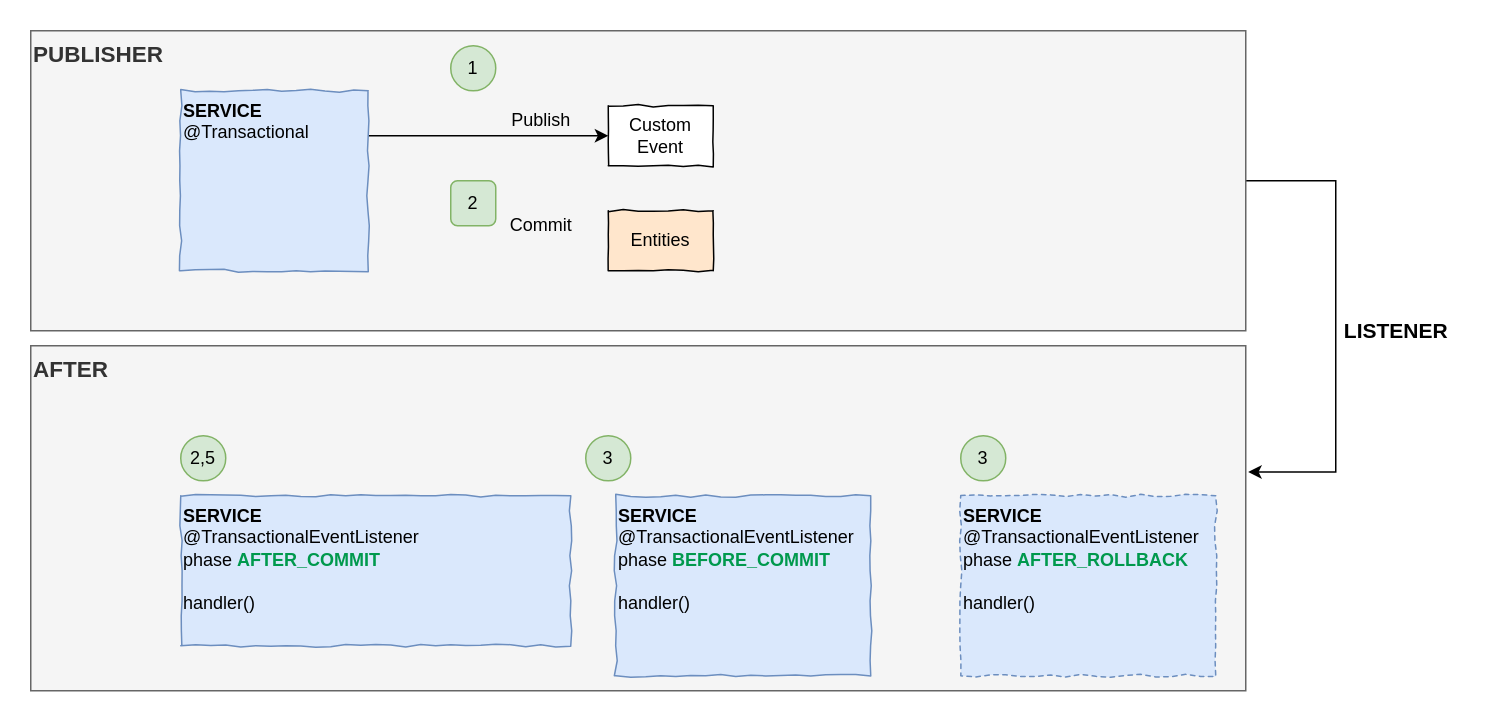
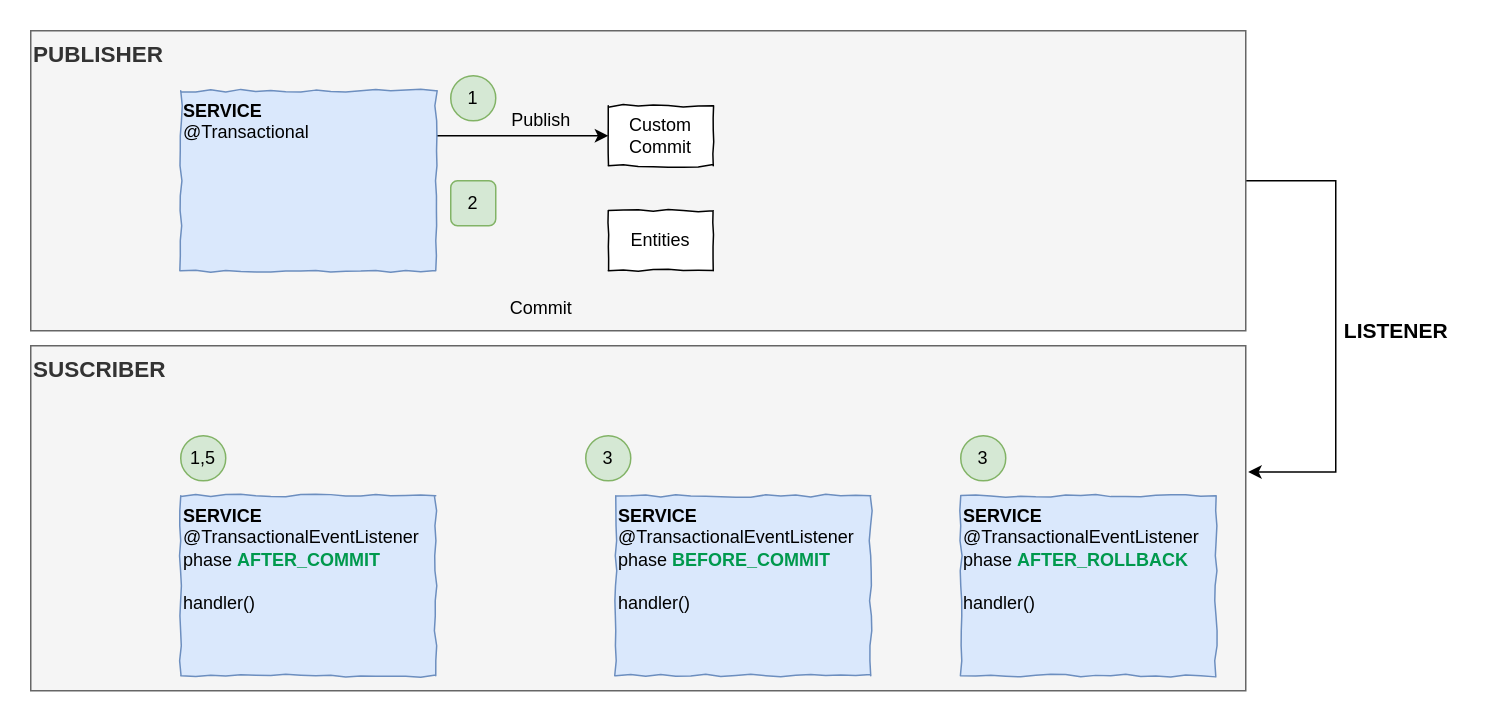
  <mxCell id="0" />
  <mxCell id="1" parent="0" />
  <mxCell id="2" style="edgeStyle=orthogonalEdgeStyle;rounded=0;orthogonalLoop=1;jettySize=auto;html=1;exitX=1;exitY=0.5;exitDx=0;exitDy=0;entryX=1.002;entryY=0.366;entryDx=0;entryDy=0;entryPerimeter=0;" parent="1" source="3" target="4" edge="1"><mxGeometry relative="1" as="geometry"><Array as="points"><mxPoint x="890" y="120" /><mxPoint x="890" y="314" /></Array></mxGeometry></mxCell>
  <mxCell id="3" value="&lt;div align=&quot;left&quot;&gt;&lt;font style=&quot;font-size: 15px&quot;&gt;&lt;b&gt;PUBLISHER&lt;/b&gt;&lt;/font&gt;&lt;/div&gt;" style="rounded=0;whiteSpace=wrap;html=1;fillColor=#f5f5f5;strokeColor=#666666;fontColor=#333333;align=left;verticalAlign=top;" parent="1" vertex="1"><mxGeometry x="20" y="20" width="810" height="200" as="geometry" /></mxCell>
- <mxCell id="4" value="&lt;div align=&quot;left&quot;&gt;&lt;font style=&quot;font-size: 15px&quot;&gt;&lt;b&gt;AFTER&lt;/b&gt;&lt;/font&gt;&lt;/div&gt;" style="rounded=0;whiteSpace=wrap;html=1;fillColor=#f5f5f5;strokeColor=#666666;fontColor=#333333;align=left;verticalAlign=top;" parent="1" vertex="1"><mxGeometry x="20" y="230" width="810" height="230" as="geometry" /></mxCell>
+ <mxCell id="4" value="&lt;div align=&quot;left&quot;&gt;&lt;font style=&quot;font-size: 15px&quot;&gt;&lt;b&gt;SUSCRIBER&lt;/b&gt;&lt;/font&gt;&lt;/div&gt;" style="rounded=0;whiteSpace=wrap;html=1;fillColor=#f5f5f5;strokeColor=#666666;fontColor=#333333;align=left;verticalAlign=top;" parent="1" vertex="1"><mxGeometry x="20" y="230" width="810" height="230" as="geometry" /></mxCell>
  <mxCell id="5" style="edgeStyle=orthogonalEdgeStyle;rounded=0;orthogonalLoop=1;jettySize=auto;html=1;exitX=1;exitY=0.25;exitDx=0;exitDy=0;" parent="1" source="6" edge="1"><mxGeometry relative="1" as="geometry"><mxPoint x="405" y="90" as="targetPoint" /><Array as="points" /><mxPoint x="335" y="90" as="sourcePoint" /></mxGeometry></mxCell>
- <mxCell id="6" value="&lt;div&gt;&lt;b&gt;SERVICE&lt;/b&gt;&lt;/div&gt;&lt;div&gt;@Transactional&lt;br&gt;&lt;/div&gt;" style="rounded=0;whiteSpace=wrap;html=1;verticalAlign=top;labelPosition=center;verticalLabelPosition=middle;align=left;comic=1;fillColor=#dae8fc;strokeColor=#6c8ebf;" parent="1" vertex="1"><mxGeometry x="120" y="60" width="125" height="120" as="geometry" /></mxCell>
+ <mxCell id="6" value="&lt;div&gt;&lt;b&gt;SERVICE&lt;/b&gt;&lt;/div&gt;&lt;div&gt;@Transactional&lt;br&gt;&lt;/div&gt;" style="rounded=0;whiteSpace=wrap;html=1;verticalAlign=top;labelPosition=center;verticalLabelPosition=middle;align=left;comic=1;fillColor=#dae8fc;strokeColor=#6c8ebf;" parent="1" vertex="1"><mxGeometry x="120" y="60" width="170" height="120" as="geometry" /></mxCell>
  <mxCell id="7" value="Publish " style="text;html=1;align=center;verticalAlign=middle;resizable=0;points=[];autosize=1;" parent="1" vertex="1"><mxGeometry x="330" y="70" width="60" height="20" as="geometry" /></mxCell>
- <mxCell id="8" value="&lt;div align=&quot;center&quot;&gt;Custom&lt;/div&gt;&lt;div align=&quot;center&quot;&gt;Event&lt;/div&gt;" style="rounded=0;whiteSpace=wrap;html=1;comic=1;align=center;" parent="1" vertex="1"><mxGeometry x="405" y="70" width="70" height="40" as="geometry" /></mxCell>
- <mxCell id="9" value="Entities" style="rounded=0;whiteSpace=wrap;html=1;comic=1;align=center;fillColor=#ffe6cc;" parent="1" vertex="1"><mxGeometry x="405" y="140" width="70" height="40" as="geometry" /></mxCell>
- <mxCell id="10" value="Commit" style="text;html=1;align=center;verticalAlign=middle;resizable=0;points=[];autosize=1;" parent="1" vertex="1"><mxGeometry x="330" y="140" width="60" height="20" as="geometry" /></mxCell>
- <mxCell id="11" value="&lt;div&gt;&lt;b&gt;SERVICE&lt;/b&gt;&lt;/div&gt;&lt;div&gt;@TransactionalEventListener&lt;/div&gt;&lt;div&gt;phase &lt;font color=&quot;#00994D&quot;&gt;&lt;b&gt;AFTER_COMMIT&lt;/b&gt;&lt;/font&gt;&lt;/div&gt;&lt;div&gt;&lt;br&gt;&lt;/div&gt;&lt;div&gt;handler()&lt;/div&gt;" style="rounded=0;whiteSpace=wrap;html=1;verticalAlign=top;labelPosition=center;verticalLabelPosition=middle;align=left;comic=1;fillColor=#dae8fc;strokeColor=#6c8ebf;" parent="1" vertex="1"><mxGeometry x="120" y="330" width="260" height="100" as="geometry" /></mxCell>
- <mxCell id="12" value="1" style="ellipse;whiteSpace=wrap;html=1;aspect=fixed;fillColor=#d5e8d4;strokeColor=#82b366;" parent="1" vertex="1"><mxGeometry x="300" y="30" width="30" height="30" as="geometry" /></mxCell>
+ <mxCell id="8" value="&lt;div align=&quot;center&quot;&gt;Custom&lt;/div&gt;&lt;div align=&quot;center&quot;&gt;Commit&lt;/div&gt;" style="rounded=0;whiteSpace=wrap;html=1;comic=1;align=center;" parent="1" vertex="1"><mxGeometry x="405" y="70" width="70" height="40" as="geometry" /></mxCell>
+ <mxCell id="9" value="Entities" style="rounded=0;whiteSpace=wrap;html=1;comic=1;align=center;" parent="1" vertex="1"><mxGeometry x="405" y="140" width="70" height="40" as="geometry" /></mxCell>
+ <mxCell id="10" value="Commit" style="text;html=1;align=center;verticalAlign=middle;resizable=0;points=[];autosize=1;" parent="1" vertex="1"><mxGeometry x="330" y="195" width="60" height="20" as="geometry" /></mxCell>
+ <mxCell id="11" value="&lt;div&gt;&lt;b&gt;SERVICE&lt;/b&gt;&lt;/div&gt;&lt;div&gt;@TransactionalEventListener&lt;/div&gt;&lt;div&gt;phase &lt;font color=&quot;#00994D&quot;&gt;&lt;b&gt;AFTER_COMMIT&lt;/b&gt;&lt;/font&gt;&lt;/div&gt;&lt;div&gt;&lt;br&gt;&lt;/div&gt;&lt;div&gt;handler()&lt;/div&gt;" style="rounded=0;whiteSpace=wrap;html=1;verticalAlign=top;labelPosition=center;verticalLabelPosition=middle;align=left;comic=1;fillColor=#dae8fc;strokeColor=#6c8ebf;" parent="1" vertex="1"><mxGeometry x="120" y="330" width="170" height="120" as="geometry" /></mxCell>
+ <mxCell id="12" value="1" style="ellipse;whiteSpace=wrap;html=1;aspect=fixed;fillColor=#d5e8d4;strokeColor=#82b366;" parent="1" vertex="1"><mxGeometry x="300" y="50" width="30" height="30" as="geometry" /></mxCell>
  <mxCell id="13" value="&lt;div&gt;2&lt;/div&gt;" style="whiteSpace=wrap;html=1;aspect=fixed;fillColor=#d5e8d4;strokeColor=#82b366;rounded=1;" parent="1" vertex="1"><mxGeometry x="300" y="120" width="30" height="30" as="geometry" /></mxCell>
  <mxCell id="14" value="&lt;div&gt;&lt;b&gt;SERVICE&lt;/b&gt;&lt;/div&gt;&lt;div&gt;@TransactionalEventListener&lt;/div&gt;&lt;div&gt;phase &lt;font color=&quot;#00994D&quot;&gt;&lt;b&gt;BEFORE_COMMIT&lt;/b&gt;&lt;/font&gt;&lt;/div&gt;&lt;div&gt;&lt;br&gt;&lt;/div&gt;&lt;div&gt;&lt;div&gt;handler()&lt;/div&gt;&lt;/div&gt;" style="rounded=0;whiteSpace=wrap;html=1;verticalAlign=top;labelPosition=center;verticalLabelPosition=middle;align=left;comic=1;fillColor=#dae8fc;strokeColor=#6c8ebf;" parent="1" vertex="1"><mxGeometry x="410" y="330" width="170" height="120" as="geometry" /></mxCell>
- <mxCell id="15" value="&lt;div&gt;&lt;b&gt;SERVICE&lt;/b&gt;&lt;/div&gt;&lt;div&gt;@TransactionalEventListener&lt;/div&gt;&lt;div&gt;phase &lt;b&gt;&lt;font color=&quot;#00994D&quot;&gt;AFTER_ROLLBACK&lt;/font&gt;&lt;/b&gt;&lt;/div&gt;&lt;div&gt;&lt;br&gt;&lt;/div&gt;&lt;div&gt;&lt;div&gt;handler()&lt;/div&gt;&lt;/div&gt;" style="rounded=0;whiteSpace=wrap;html=1;verticalAlign=top;labelPosition=center;verticalLabelPosition=middle;align=left;comic=1;fillColor=#dae8fc;strokeColor=#6c8ebf;dashed=1;" parent="1" vertex="1"><mxGeometry x="640" y="330" width="170" height="120" as="geometry" /></mxCell>
- <mxCell id="16" value="&lt;div&gt;2,5&lt;br&gt;&lt;/div&gt;" style="ellipse;whiteSpace=wrap;html=1;aspect=fixed;fillColor=#d5e8d4;strokeColor=#82b366;" parent="1" vertex="1"><mxGeometry x="120" y="290" width="30" height="30" as="geometry" /></mxCell>
+ <mxCell id="15" value="&lt;div&gt;&lt;b&gt;SERVICE&lt;/b&gt;&lt;/div&gt;&lt;div&gt;@TransactionalEventListener&lt;/div&gt;&lt;div&gt;phase &lt;b&gt;&lt;font color=&quot;#00994D&quot;&gt;AFTER_ROLLBACK&lt;/font&gt;&lt;/b&gt;&lt;/div&gt;&lt;div&gt;&lt;br&gt;&lt;/div&gt;&lt;div&gt;&lt;div&gt;handler()&lt;/div&gt;&lt;/div&gt;" style="rounded=0;whiteSpace=wrap;html=1;verticalAlign=top;labelPosition=center;verticalLabelPosition=middle;align=left;comic=1;fillColor=#dae8fc;strokeColor=#6c8ebf;" parent="1" vertex="1"><mxGeometry x="640" y="330" width="170" height="120" as="geometry" /></mxCell>
+ <mxCell id="16" value="&lt;div&gt;1,5&lt;br&gt;&lt;/div&gt;" style="ellipse;whiteSpace=wrap;html=1;aspect=fixed;fillColor=#d5e8d4;strokeColor=#82b366;" parent="1" vertex="1"><mxGeometry x="120" y="290" width="30" height="30" as="geometry" /></mxCell>
  <mxCell id="17" value="&lt;div&gt;3&lt;br&gt;&lt;/div&gt;" style="ellipse;whiteSpace=wrap;html=1;aspect=fixed;fillColor=#d5e8d4;strokeColor=#82b366;" parent="1" vertex="1"><mxGeometry x="390" y="290" width="30" height="30" as="geometry" /></mxCell>
  <mxCell id="18" value="&lt;div&gt;3&lt;/div&gt;" style="ellipse;whiteSpace=wrap;html=1;aspect=fixed;fillColor=#d5e8d4;strokeColor=#82b366;" parent="1" vertex="1"><mxGeometry x="640" y="290" width="30" height="30" as="geometry" /></mxCell>
  <mxCell id="19" value="&lt;b&gt;&lt;font style=&quot;font-size: 14px&quot;&gt;LISTENER&lt;/font&gt;&lt;/b&gt;" style="text;html=1;align=center;verticalAlign=middle;resizable=0;points=[];autosize=1;" parent="1" vertex="1"><mxGeometry x="890" y="210" width="80" height="20" as="geometry" /></mxCell>
